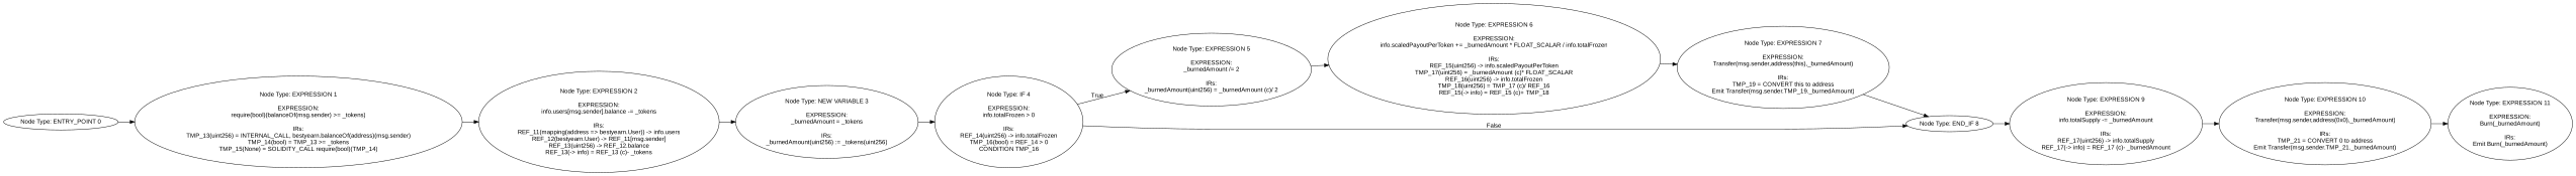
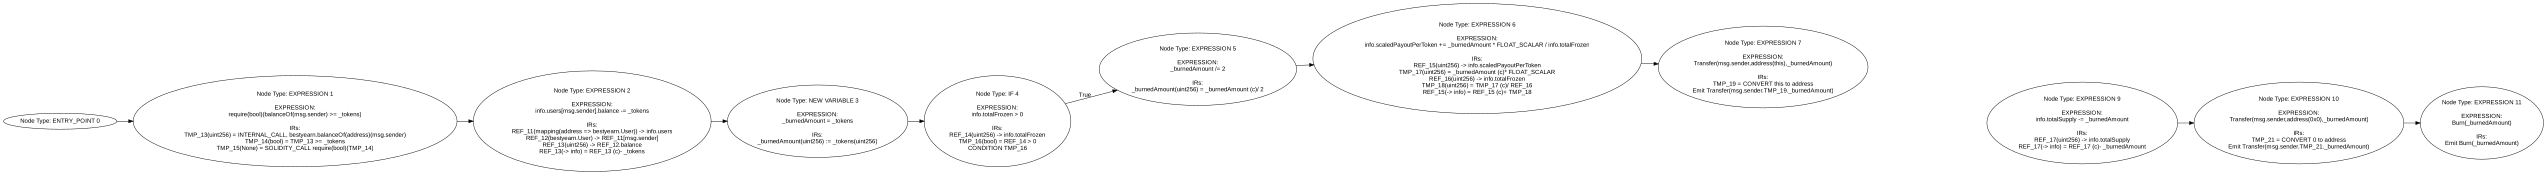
  digraph {
    rankdir=LR
    fontname="Liberation Sans"
    node [fontname="Liberation Sans"]
    edge [fontname="Liberation Sans"]
    n1 [label="Node Type: ENTRY_POINT 0\n"]
    n2 [label="Node Type: EXPRESSION 1\n\nEXPRESSION:\nrequire(bool)(balanceOf(msg.sender) >= _tokens)\n\nIRs:\nTMP_13(uint256) = INTERNAL_CALL, bestyearn.balanceOf(address)(msg.sender)\nTMP_14(bool) = TMP_13 >= _tokens\nTMP_15(None) = SOLIDITY_CALL require(bool)(TMP_14)"]
    n3 [label="Node Type: EXPRESSION 2\n\nEXPRESSION:\ninfo.users[msg.sender].balance -= _tokens\n\nIRs:\nREF_11(mapping(address => bestyearn.User)) -> info.users\nREF_12(bestyearn.User) -> REF_11[msg.sender]\nREF_13(uint256) -> REF_12.balance\nREF_13(-> info) = REF_13 (c)- _tokens"]
    n4 [label="Node Type: NEW VARIABLE 3\n\nEXPRESSION:\n_burnedAmount = _tokens\n\nIRs:\n_burnedAmount(uint256) := _tokens(uint256)"]
    n5 [label="Node Type: IF 4\n\nEXPRESSION:\ninfo.totalFrozen > 0\n\nIRs:\nREF_14(uint256) -> info.totalFrozen\nTMP_16(bool) = REF_14 > 0\nCONDITION TMP_16"]
    n6 [label="Node Type: EXPRESSION 5\n\nEXPRESSION:\n_burnedAmount /= 2\n\nIRs:\n_burnedAmount(uint256) = _burnedAmount (c)/ 2"]
-   n7 [label="Node Type: END_IF 8\n"]
    n8 [label="Node Type: EXPRESSION 6\n\nEXPRESSION:\ninfo.scaledPayoutPerToken += _burnedAmount * FLOAT_SCALAR / info.totalFrozen\n\nIRs:\nREF_15(uint256) -> info.scaledPayoutPerToken\nTMP_17(uint256) = _burnedAmount (c)* FLOAT_SCALAR\nREF_16(uint256) -> info.totalFrozen\nTMP_18(uint256) = TMP_17 (c)/ REF_16\nREF_15(-> info) = REF_15 (c)+ TMP_18"]
    n9 [label="Node Type: EXPRESSION 9\n\nEXPRESSION:\ninfo.totalSupply -= _burnedAmount\n\nIRs:\nREF_17(uint256) -> info.totalSupply\nREF_17(-> info) = REF_17 (c)- _burnedAmount"]
    n10 [label="Node Type: EXPRESSION 7\n\nEXPRESSION:\nTransfer(msg.sender,address(this),_burnedAmount)\n\nIRs:\nTMP_19 = CONVERT this to address\nEmit Transfer(msg.sender.TMP_19._burnedAmount)"]
    n11 [label="Node Type: EXPRESSION 10\n\nEXPRESSION:\nTransfer(msg.sender,address(0x0),_burnedAmount)\n\nIRs:\nTMP_21 = CONVERT 0 to address\nEmit Transfer(msg.sender.TMP_21._burnedAmount)"]
    n12 [label="Node Type: EXPRESSION 11\n\nEXPRESSION:\nBurn(_burnedAmount)\n\nIRs:\nEmit Burn(_burnedAmount)"]
    n1 -> n2
    n2 -> n3
    n3 -> n4
    n4 -> n5
    n5 -> n6 [label=True]
-   n5 -> n7 [label=False]
    n6 -> n8
-   n7 -> n9
    n8 -> n10
    n9 -> n11
-   n10 -> n7
    n11 -> n12
  }
